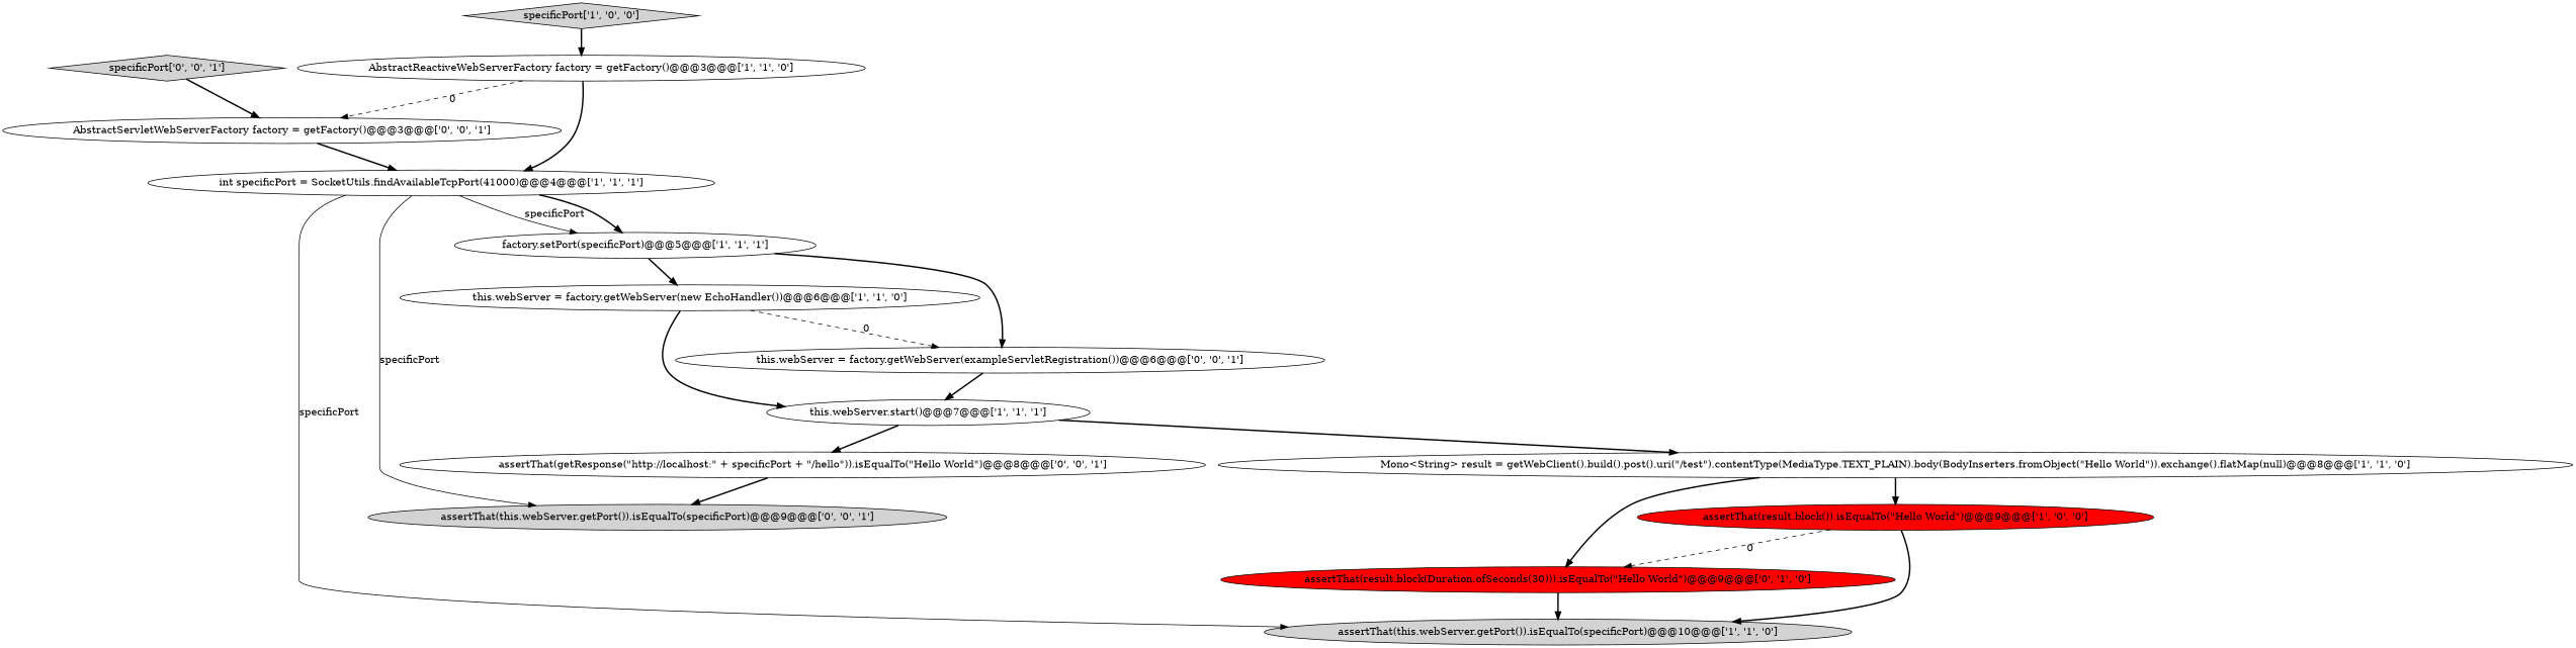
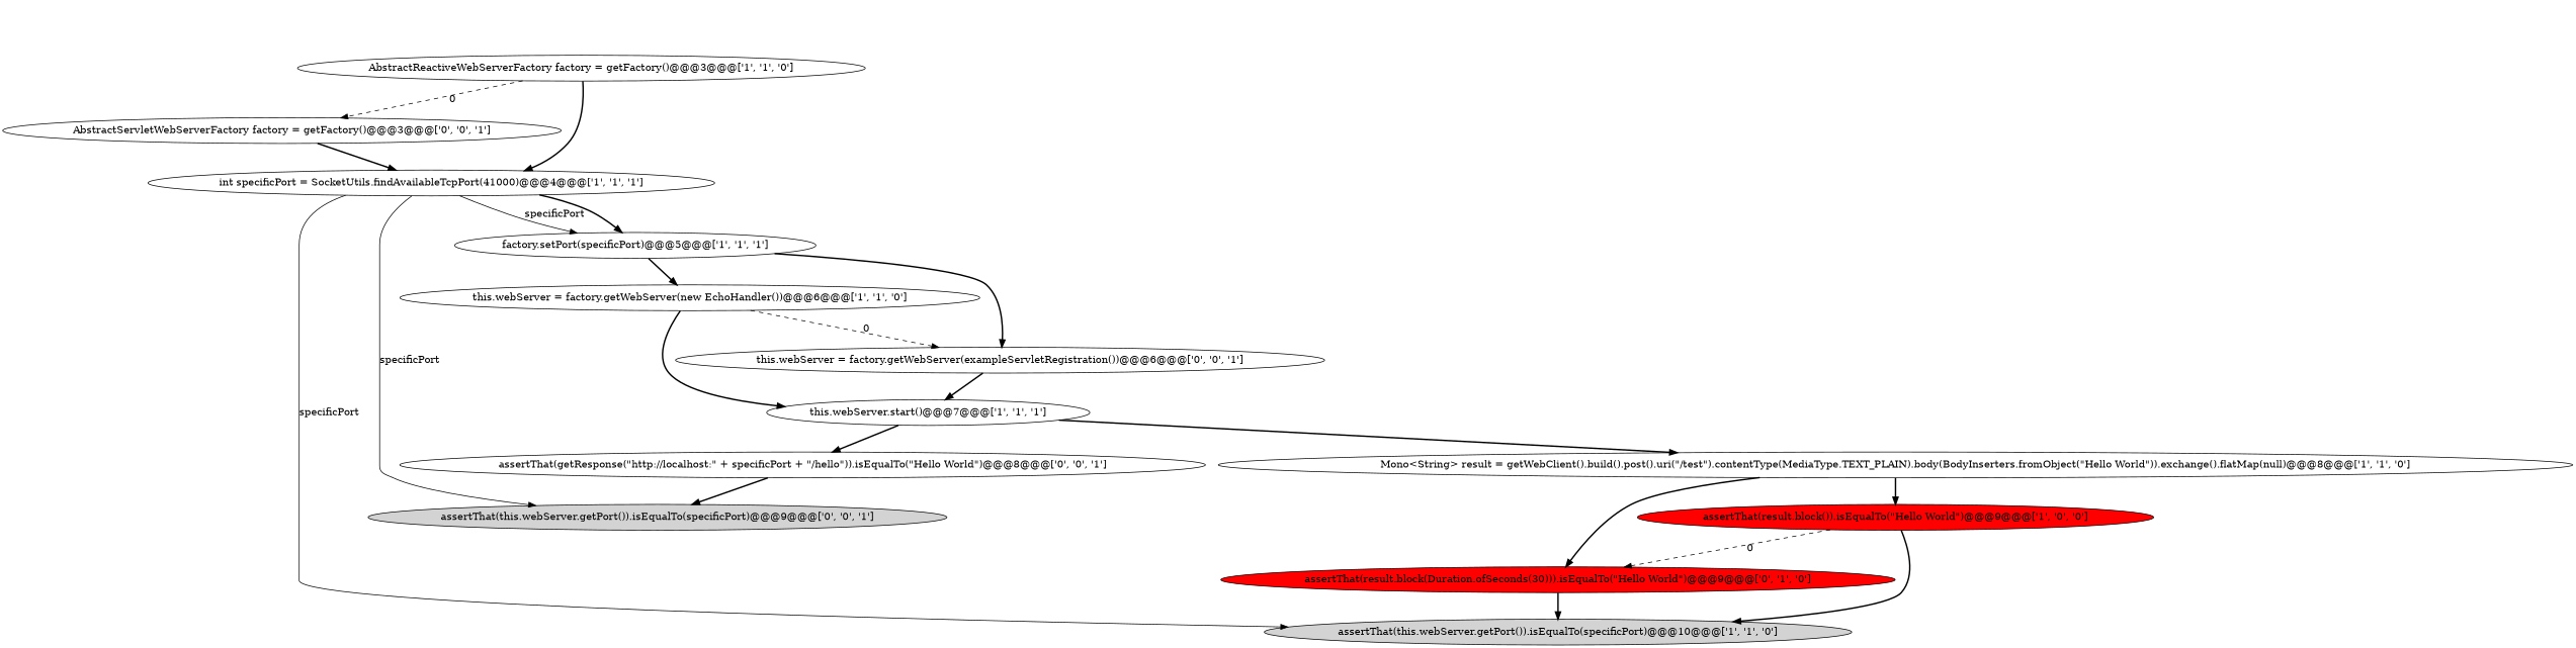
  digraph {
    node [fillcolor=white shape=ellipse style=filled]
    edge [style=bold]
    n1 [fillcolor=red label="assertThat(result.block(Duration.ofSeconds(30))).isEqualTo(\"Hello World\")@@@9@@@['0', '1', '0']"]
    n2 [fillcolor=lightgray label="assertThat(this.webServer.getPort()).isEqualTo(specificPort)@@@10@@@['1', '1', '0']"]
    n3 [label="this.webServer = factory.getWebServer(new EchoHandler())@@@6@@@['1', '1', '0']"]
    n4 [label="this.webServer.start()@@@7@@@['1', '1', '1']"]
    n5 [label="this.webServer = factory.getWebServer(exampleServletRegistration())@@@6@@@['0', '0', '1']"]
    n6 [label="assertThat(getResponse(\"http://localhost:\" + specificPort + \"/hello\")).isEqualTo(\"Hello World\")@@@8@@@['0', '0', '1']"]
    n7 [label="Mono<String> result = getWebClient().build().post().uri(\"/test\").contentType(MediaType.TEXT_PLAIN).body(BodyInserters.fromObject(\"Hello World\")).exchange().flatMap(null)@@@8@@@['1', '1', '0']"]
    n8 [fillcolor=lightgray label="assertThat(this.webServer.getPort()).isEqualTo(specificPort)@@@9@@@['0', '0', '1']"]
    n9 [fillcolor=red label="assertThat(result.block()).isEqualTo(\"Hello World\")@@@9@@@['1', '0', '0']"]
    n10 [label="int specificPort = SocketUtils.findAvailableTcpPort(41000)@@@4@@@['1', '1', '1']"]
    n11 [label="factory.setPort(specificPort)@@@5@@@['1', '1', '1']"]
    n12 [label="AbstractReactiveWebServerFactory factory = getFactory()@@@3@@@['1', '1', '0']"]
    n13 [label="AbstractServletWebServerFactory factory = getFactory()@@@3@@@['0', '0', '1']"]
-   n14 [fillcolor=lightgray label="specificPort['1', '0', '0']" shape=diamond]
-   n15 [fillcolor=lightgray label="specificPort['0', '0', '1']" shape=diamond]
    n1 -> n2
    n3 -> n4
    n3 -> n5 [label=0 style=dashed]
    n4 -> n6
    n4 -> n7
    n5 -> n4
    n6 -> n8
    n7 -> n1
    n7 -> n9
    n9 -> n1 [label=0 style=dashed]
    n9 -> n2
    n10 -> n2 [label=specificPort style=solid]
    n10 -> n8 [label=specificPort style=solid]
    n10 -> n11 [label=specificPort style=solid]
    n10 -> n11
    n11 -> n3
    n11 -> n5
    n12 -> n10
    n12 -> n13 [label=0 style=dashed]
    n13 -> n10
-   n14 -> n12
-   n15 -> n13
  }
